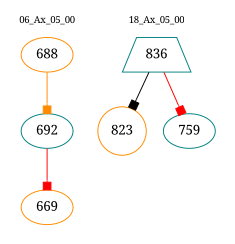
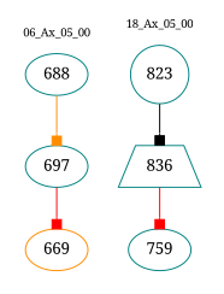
  digraph {
    fontname="Noto Serif"
    node [color=teal fontname="Noto Serif" shape=ellipse]
    edge [arrowhead=box color=red fontname="Noto Serif"]
-   n1 [color=darkorange label=688]
+   n1 [label=688]
    n2 [color=darkorange label=669]
-   n3 [label=692]
+   n3 [label=697]
    n4 [label=836 shape=trapezium]
-   n5 [color=darkorange label=823 shape=circle]
+   n5 [label=823 shape=circle]
    n6 [label=759]
    subgraph cluster_1 {
      color=white
      fontsize=10
      label="06_Ax_05_00"
      n1
      n2
      n3
    }
    subgraph cluster_2 {
      color=white
      fontsize=10
      label="18_Ax_05_00"
      n4
      n5
      n6
    }
    n1 -> n3 [color=darkorange]
    n3 -> n2
-   n4 -> n5 [color=black]
+   n5 -> n4 [color=black]
    n4 -> n6
  }
